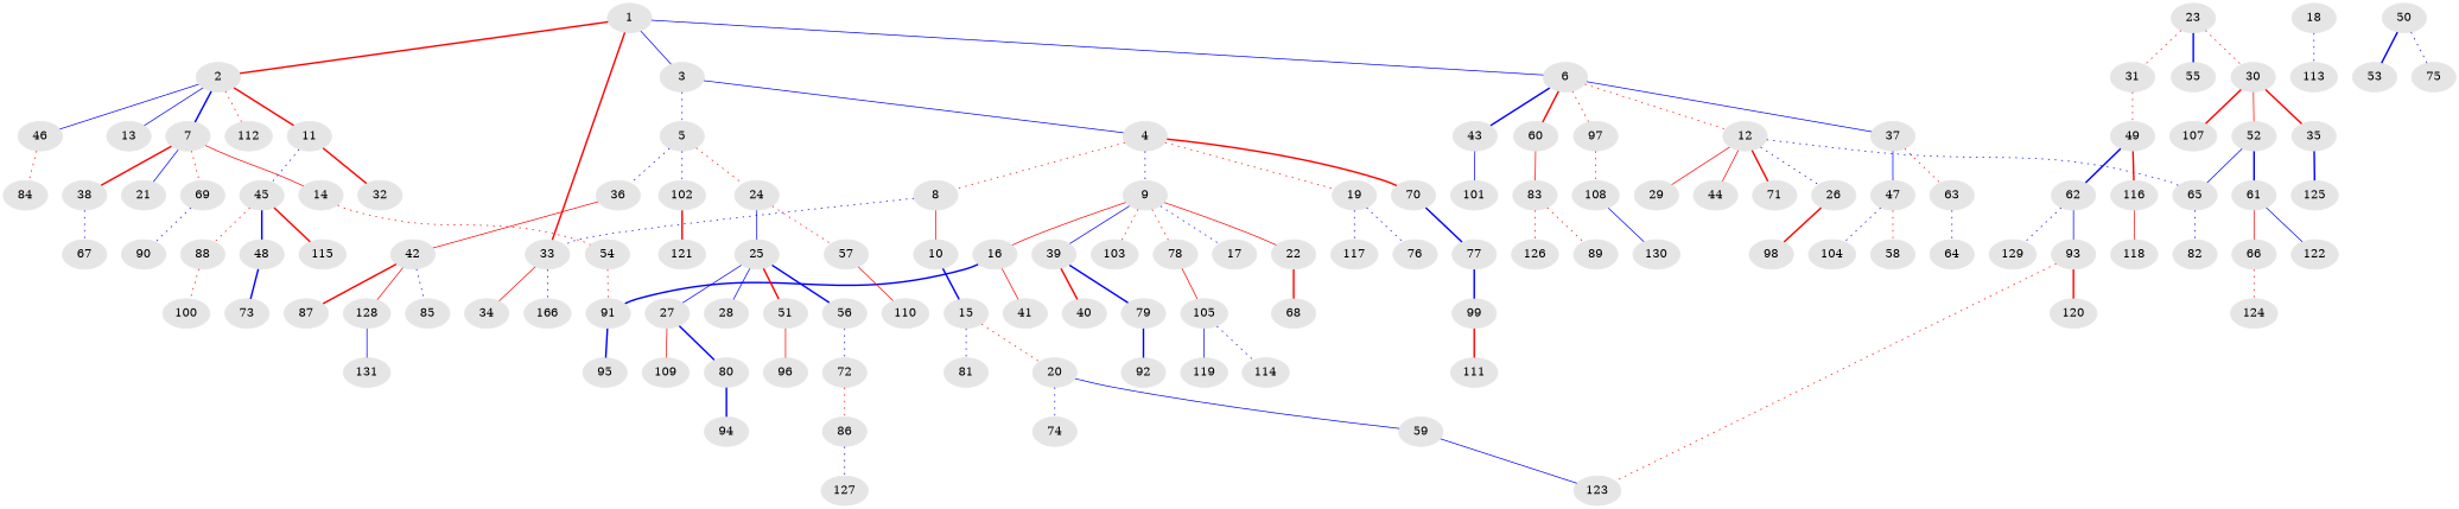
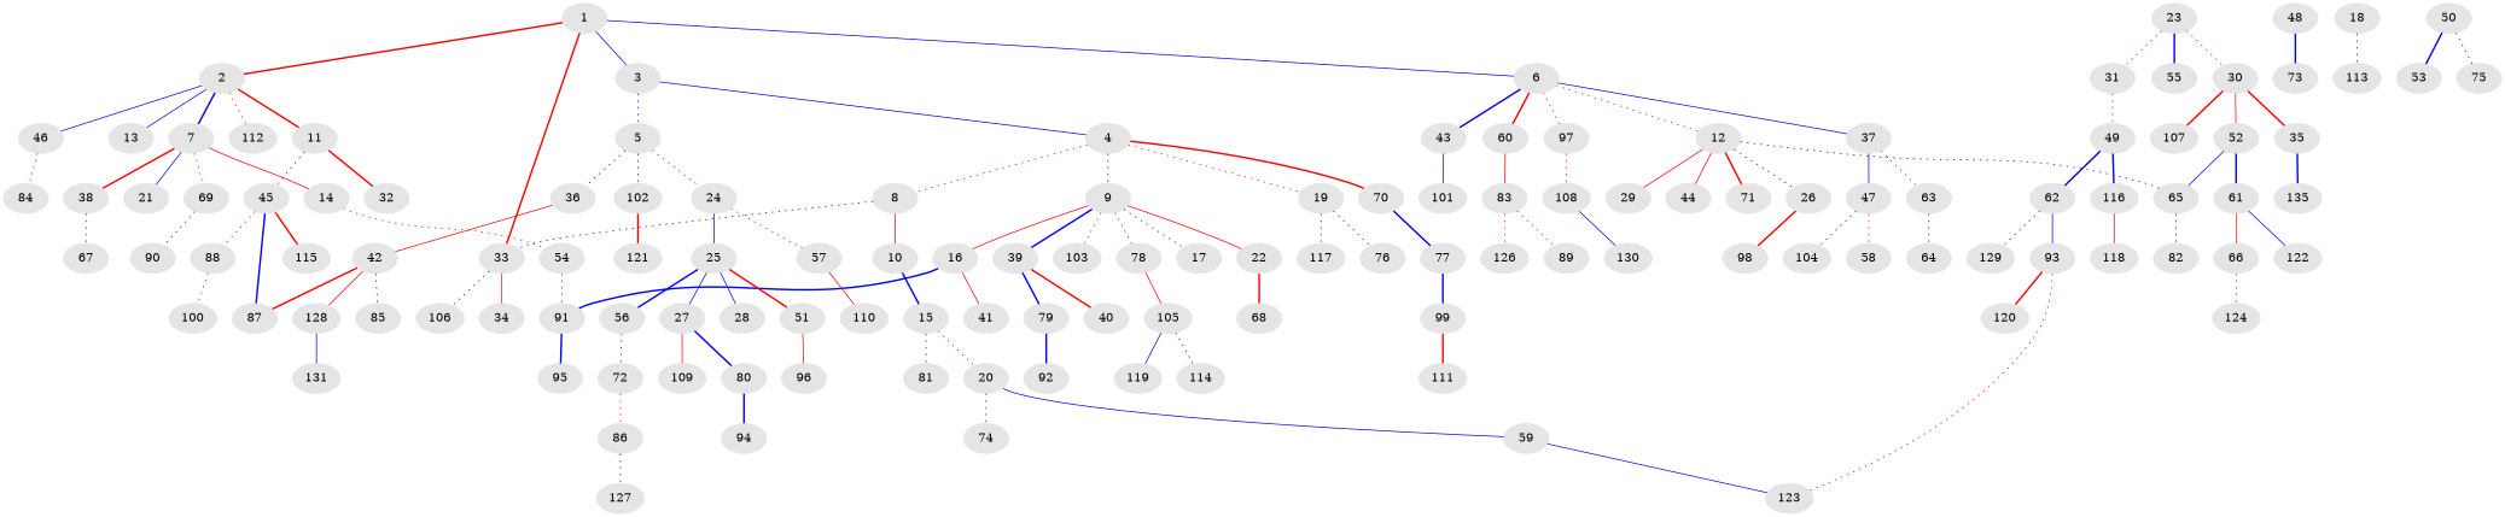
  graph {
    node [color=gray90 style=filled]
    edge [color=blue style=dotted]
    1
    2
    3
    6
    33
    7
    11
    13
    46
    112
    4
    5
    12
    37
    43
    60
    97
    34
-   106 [label=166]
+   106
    14
    21
    38
    69
    32
    45
    84
    8
    9
    19
    70
    24
    36
    102
    10
    16
    17
    22
    39
    78
    103
    76
    117
    23
    30
    31
    55
    77
    25
    57
    42
    121
    26
    29
    44
    65
    71
    47
    63
    101
    83
    108
    54
    67
    90
    15
    41
    91
    68
    40
    79
    105
    20
    81
    48
    88
    115
    98
    82
    18
    113
    59
    74
    95
    123
    35
    52
    107
    49
    27
    28
    51
    56
    110
    80
    109
    96
    72
    94
-   125
+   125 [label=135]
    61
    62
    116
    50
    53
    75
    85
    87
    128
    58
    104
    64
    92
    131
    73
    100
    93
    129
    118
    66
    122
    86
    89
    126
    124
    120
    99
    127
    111
    114
    119
    130
    1 -- 2 [color=red style=bold]
    1 -- 3 [style=solid]
    1 -- 6 [style=solid]
    1 -- 33 [color=red style=bold]
    2 -- 7 [style=bold]
    2 -- 11 [color=red style=bold]
    2 -- 13 [style=solid]
    2 -- 46 [style=solid]
    2 -- 112 [color=red]
    3 -- 4 [style=solid]
    3 -- 5
    6 -- 12 [color=red]
    6 -- 37 [style=solid]
    6 -- 43 [style=bold]
    6 -- 60 [color=red style=bold]
    6 -- 97 [color=red]
    33 -- 34 [color=red style=solid]
    33 -- 106
    7 -- 14 [color=red style=solid]
    7 -- 21 [style=solid]
    7 -- 38 [color=red style=bold]
    7 -- 69 [color=red]
    11 -- 32 [color=red style=bold]
    11 -- 45
    46 -- 84 [color=red]
    4 -- 8 [color=red]
    4 -- 9
    4 -- 19 [color=red]
    4 -- 70 [color=red style=bold]
    5 -- 24 [color=red]
    5 -- 36
    5 -- 102
    12 -- 26
    12 -- 29 [color=red style=solid]
    12 -- 44 [color=red style=solid]
    12 -- 65
    12 -- 71 [color=red style=bold]
    37 -- 47 [style=solid]
    37 -- 63 [color=red]
    43 -- 101 [style=solid]
    60 -- 83 [color=red style=solid]
    97 -- 108 [color=red]
    14 -- 54 [color=red]
    38 -- 67
    69 -- 90
-   45 -- 48 [style=bold]
+   45 -- 87 [style=bold]
    45 -- 88 [color=red]
    45 -- 115 [color=red style=bold]
    8 -- 33
    8 -- 10 [color=red style=solid]
    9 -- 16 [color=red style=solid]
    9 -- 17
    9 -- 22 [color=red style=solid]
-   9 -- 39 [style=solid]
+   9 -- 39 [style=bold]
    9 -- 78 [color=red]
    9 -- 103 [color=red]
    19 -- 76
    19 -- 117
    70 -- 77 [style=bold]
    24 -- 25 [style=solid]
    24 -- 57 [color=red]
    36 -- 42 [color=red style=solid]
    102 -- 121 [color=red style=bold]
    10 -- 15 [style=bold]
    16 -- 41 [color=red style=solid]
    16 -- 91 [style=bold]
    22 -- 68 [color=red style=bold]
    39 -- 40 [color=red style=bold]
    39 -- 79 [style=bold]
    78 -- 105 [color=red style=solid]
    23 -- 30 [color=red]
    23 -- 31 [color=red]
    23 -- 55 [style=bold]
    30 -- 35 [color=red style=bold]
    30 -- 52 [color=red style=solid]
    30 -- 107 [color=red style=bold]
    31 -- 49 [color=red]
    77 -- 99 [style=bold]
    25 -- 27 [style=solid]
    25 -- 28 [style=solid]
    25 -- 51 [color=red style=bold]
    25 -- 56 [style=bold]
    57 -- 110 [color=red style=solid]
    42 -- 85
    42 -- 87 [color=red style=bold]
    42 -- 128 [color=red style=solid]
    26 -- 98 [color=red style=bold]
    65 -- 82
    47 -- 58 [color=red]
    47 -- 104
    63 -- 64
    83 -- 89 [color=red]
    83 -- 126 [color=red]
    108 -- 130 [style=solid]
    54 -- 91 [color=red]
    15 -- 20 [color=red]
    15 -- 81
    91 -- 95 [style=bold]
    79 -- 92 [style=bold]
    105 -- 114
    105 -- 119 [style=solid]
    20 -- 59 [style=solid]
    20 -- 74
    48 -- 73 [style=bold]
    88 -- 100 [color=red]
    18 -- 113
    59 -- 123 [style=solid]
    35 -- 125 [style=bold]
    52 -- 65 [style=solid]
    52 -- 61 [style=bold]
    49 -- 62 [style=bold]
-   49 -- 116 [color=red style=bold]
+   49 -- 116 [style=bold]
    27 -- 80 [style=bold]
    27 -- 109 [color=red style=solid]
    51 -- 96 [color=red style=solid]
    56 -- 72
    80 -- 94 [style=bold]
    72 -- 86 [color=red]
    61 -- 66 [color=red style=solid]
    61 -- 122 [style=solid]
    62 -- 93 [style=solid]
    62 -- 129
    116 -- 118 [color=red style=solid]
    50 -- 53 [style=bold]
    50 -- 75
    128 -- 131 [style=solid]
    93 -- 123 [color=red]
    93 -- 120 [color=red style=bold]
    66 -- 124 [color=red]
    86 -- 127
    99 -- 111 [color=red style=bold]
  }
